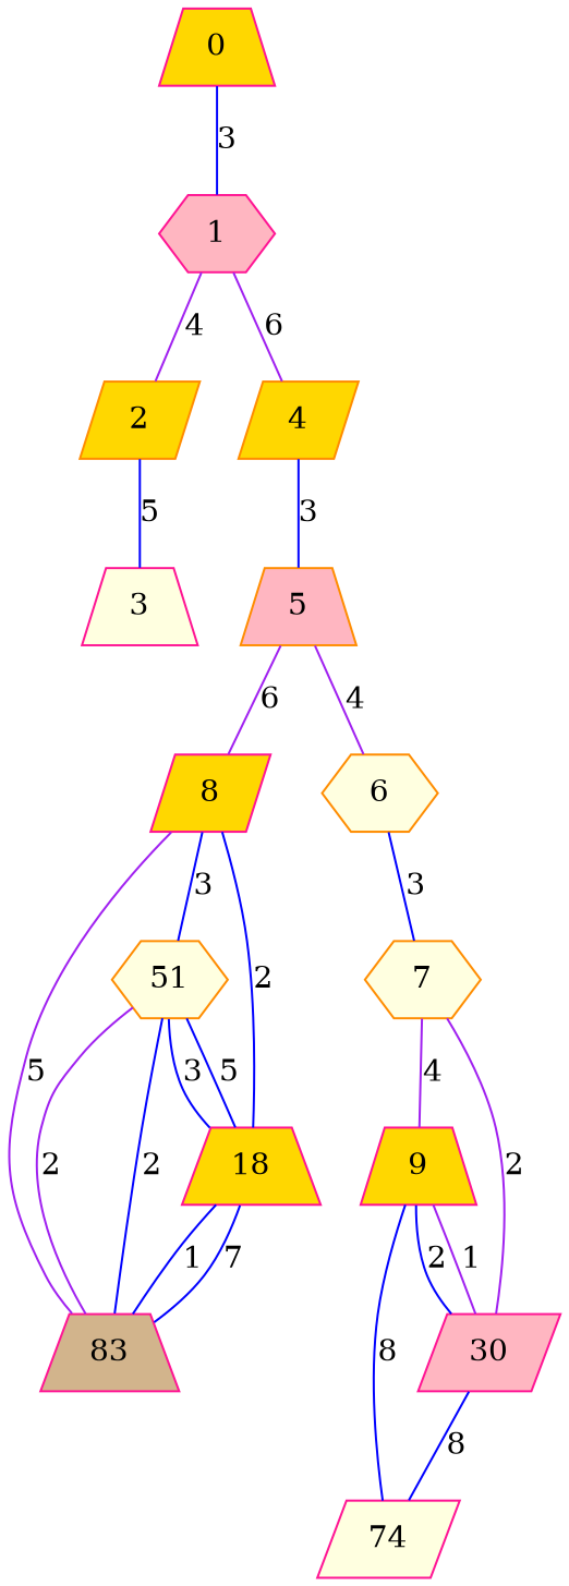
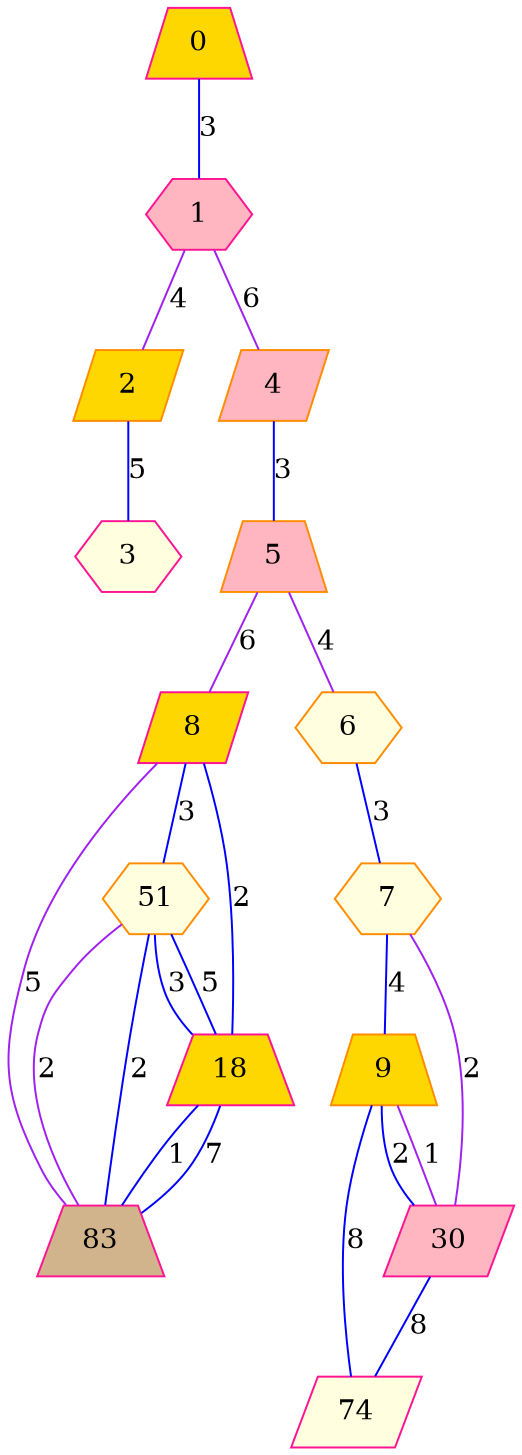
  graph {
    node [color=deeppink fillcolor=gold shape=trapezium style=filled weight=1]
    edge [color=blue]
    1 [fillcolor=lightpink shape=hexagon]
    0
    2 [color=darkorange shape=parallelogram]
-   4 [color=darkorange shape=parallelogram]
-   3 [fillcolor=lightyellow]
+   4 [color=darkorange fillcolor=lightpink shape=parallelogram]
+   3 [fillcolor=lightyellow shape=hexagon]
    5 [color=darkorange fillcolor=lightpink]
    8 [shape=parallelogram]
    6 [color=darkorange fillcolor=lightyellow shape=hexagon]
    n9 [color=darkorange fillcolor=lightyellow label=51 shape=hexagon]
    n10 [label=18]
    n11 [fillcolor=tan label=83]
    7 [color=darkorange fillcolor=lightyellow shape=hexagon]
-   9
+   9 [color=darkorange]
    n14 [fillcolor=lightpink label=30 shape=parallelogram]
    n15 [fillcolor=lightyellow label=74 shape=parallelogram weight=4]
    1 -- 2 [color=purple label=4]
    1 -- 4 [color=purple label=6]
    0 -- 1 [label=3]
    2 -- 3 [label=5]
    4 -- 5 [label=3]
    5 -- 8 [color=purple label=6]
    5 -- 6 [color=purple label=4]
    8 -- n9 [label=3]
    8 -- n10 [label=2]
    8 -- n11 [color=purple label=5]
    6 -- 7 [label=3]
    n9 -- n10 [label=3]
    n9 -- n10 [label=5]
    n9 -- n11 [color=purple label=2]
    n9 -- n11 [label=2]
    n10 -- n11 [label=1]
    n10 -- n11 [label=7]
-   7 -- 9 [color=purple label=4]
+   7 -- 9 [label=4]
    7 -- n14 [color=purple label=2]
    9 -- n14 [label=2]
    9 -- n14 [color=purple label=1]
    9 -- n15 [label=8]
    n14 -- n15 [label=8]
  }
